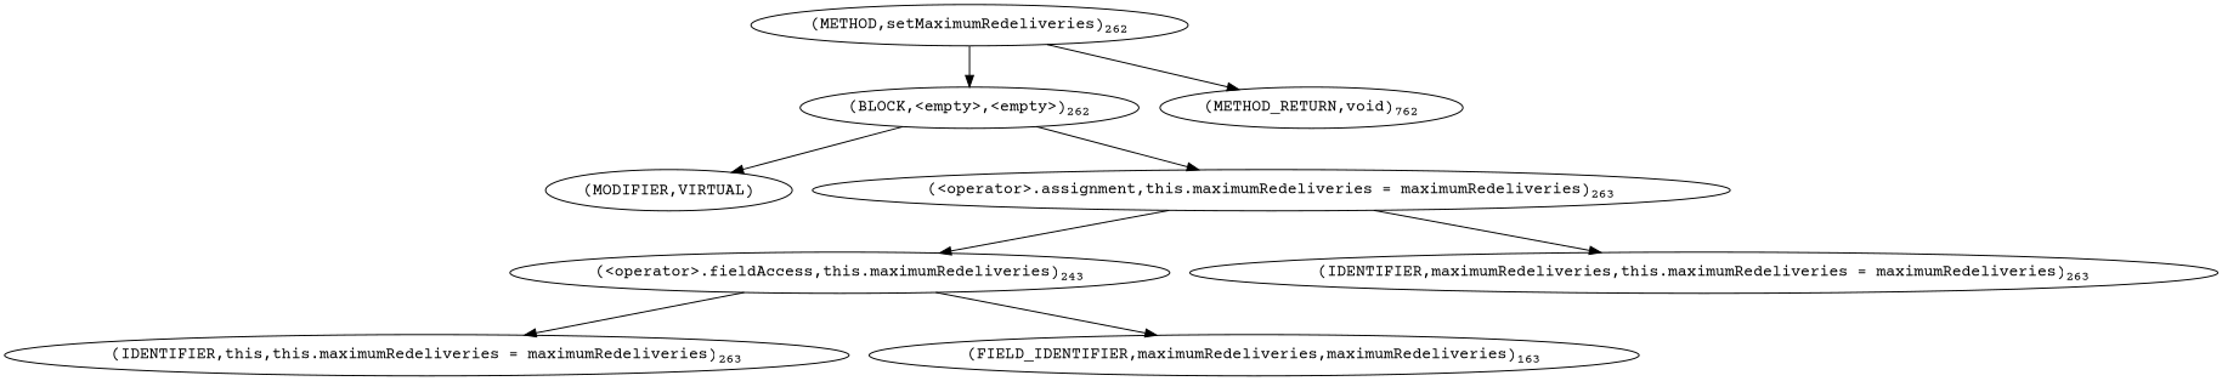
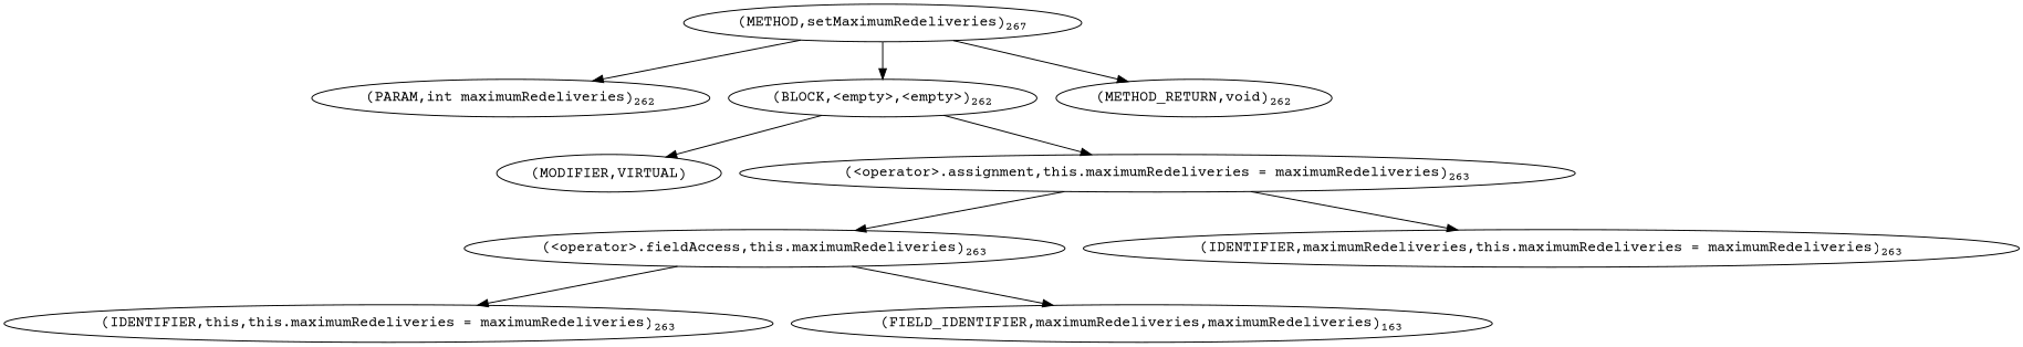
  digraph {
    fontname="Courier Prime"
    node [fontname="Courier Prime"]
    edge [fontname="Courier Prime"]
-   n1 [label=<(METHOD,setMaximumRedeliveries)<SUB>262</SUB>>]
+   n1 [label=<(METHOD,setMaximumRedeliveries)<SUB>267</SUB>>]
+   n2 [label=<(PARAM,int maximumRedeliveries)<SUB>262</SUB>>]
    n3 [label=<(BLOCK,&lt;empty&gt;,&lt;empty&gt;)<SUB>262</SUB>>]
-   n4 [label=<(METHOD_RETURN,void)<SUB>762</SUB>>]
+   n4 [label=<(METHOD_RETURN,void)<SUB>262</SUB>>]
    n5 [label=<(MODIFIER,VIRTUAL)>]
    n6 [label=<(&lt;operator&gt;.assignment,this.maximumRedeliveries = maximumRedeliveries)<SUB>263</SUB>>]
-   n7 [label=<(&lt;operator&gt;.fieldAccess,this.maximumRedeliveries)<SUB>243</SUB>>]
+   n7 [label=<(&lt;operator&gt;.fieldAccess,this.maximumRedeliveries)<SUB>263</SUB>>]
    n8 [label=<(IDENTIFIER,maximumRedeliveries,this.maximumRedeliveries = maximumRedeliveries)<SUB>263</SUB>>]
    n9 [label=<(IDENTIFIER,this,this.maximumRedeliveries = maximumRedeliveries)<SUB>263</SUB>>]
    n10 [label=<(FIELD_IDENTIFIER,maximumRedeliveries,maximumRedeliveries)<SUB>163</SUB>>]
+   n1 -> n2
    n1 -> n3
    n1 -> n4
    n3 -> n5
    n3 -> n6
    n6 -> n7
    n6 -> n8
    n7 -> n9
    n7 -> n10
  }
